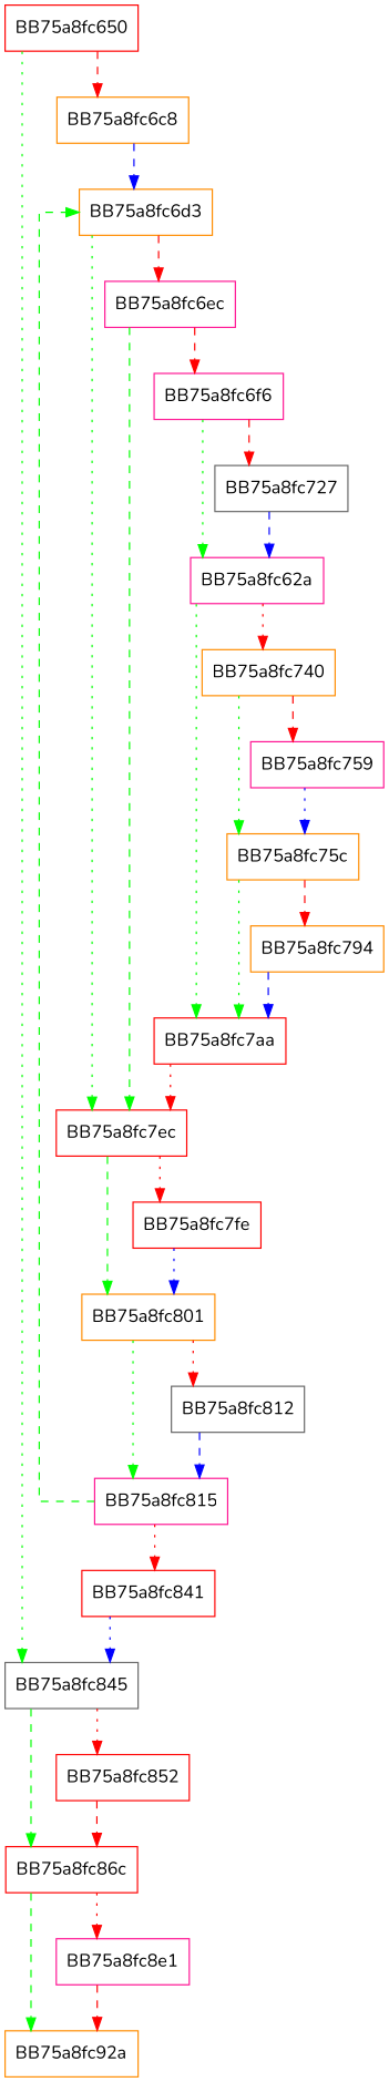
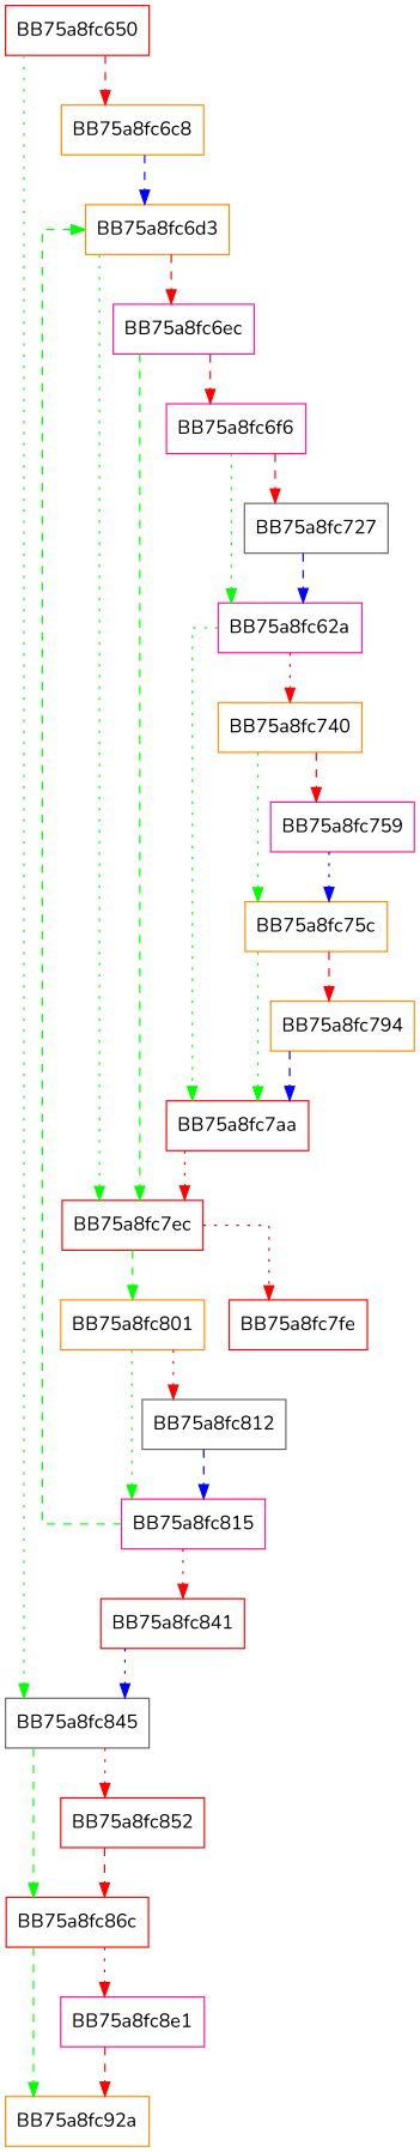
  digraph {
    fontname=Nunito
    splines=ortho
    node [color=red fontname=Nunito shape=box]
    edge [color=red fontname=Nunito style=dashed]
    BB75a8fc845 [color=gray40]
    BB75a8fc650
    BB75a8fc6c8 [color=darkorange]
    BB75a8fc86c
    BB75a8fc852
    BB75a8fc6d3 [color=darkorange]
    BB75a8fc92a [color=darkorange]
    BB75a8fc8e1 [color=deeppink]
    BB75a8fc7ec
    BB75a8fc6ec [color=deeppink]
    BB75a8fc801 [color=darkorange]
    BB75a8fc7fe
    BB75a8fc6f6 [color=deeppink]
    BB75a8fc815 [color=deeppink]
    BB75a8fc812 [color=gray40]
    n16 [color=deeppink label=BB75a8fc62a]
    BB75a8fc727 [color=gray40]
    BB75a8fc7aa
    BB75a8fc740 [color=darkorange]
    BB75a8fc75c [color=darkorange]
    BB75a8fc759 [color=deeppink]
    BB75a8fc794 [color=darkorange]
    BB75a8fc841
    BB75a8fc845 -> BB75a8fc86c [color=green]
    BB75a8fc845 -> BB75a8fc852 [style=dotted]
    BB75a8fc650 -> BB75a8fc845 [color=green style=dotted]
    BB75a8fc650 -> BB75a8fc6c8
    BB75a8fc6c8 -> BB75a8fc6d3 [color=blue]
    BB75a8fc86c -> BB75a8fc92a [color=green]
    BB75a8fc86c -> BB75a8fc8e1 [style=dotted]
    BB75a8fc852 -> BB75a8fc86c
    BB75a8fc6d3 -> BB75a8fc7ec [color=green style=dotted]
    BB75a8fc6d3 -> BB75a8fc6ec
    BB75a8fc8e1 -> BB75a8fc92a
    BB75a8fc7ec -> BB75a8fc801 [color=green]
    BB75a8fc7ec -> BB75a8fc7fe [style=dotted]
    BB75a8fc6ec -> BB75a8fc7ec [color=green]
    BB75a8fc6ec -> BB75a8fc6f6
    BB75a8fc801 -> BB75a8fc815 [color=green style=dotted]
    BB75a8fc801 -> BB75a8fc812 [style=dotted]
-   BB75a8fc7fe -> BB75a8fc801 [color=blue style=dotted]
    BB75a8fc6f6 -> n16 [color=green style=dotted]
    BB75a8fc6f6 -> BB75a8fc727
    BB75a8fc815 -> BB75a8fc6d3 [color=green]
    BB75a8fc815 -> BB75a8fc841 [style=dotted]
    BB75a8fc812 -> BB75a8fc815 [color=blue]
    n16 -> BB75a8fc7aa [color=green style=dotted]
    n16 -> BB75a8fc740 [style=dotted]
    BB75a8fc727 -> n16 [color=blue]
    BB75a8fc7aa -> BB75a8fc7ec [style=dotted]
    BB75a8fc740 -> BB75a8fc75c [color=green style=dotted]
    BB75a8fc740 -> BB75a8fc759
    BB75a8fc75c -> BB75a8fc7aa [color=green style=dotted]
    BB75a8fc75c -> BB75a8fc794
    BB75a8fc759 -> BB75a8fc75c [color=blue style=dotted]
    BB75a8fc794 -> BB75a8fc7aa [color=blue]
    BB75a8fc841 -> BB75a8fc845 [color=blue style=dotted]
  }
